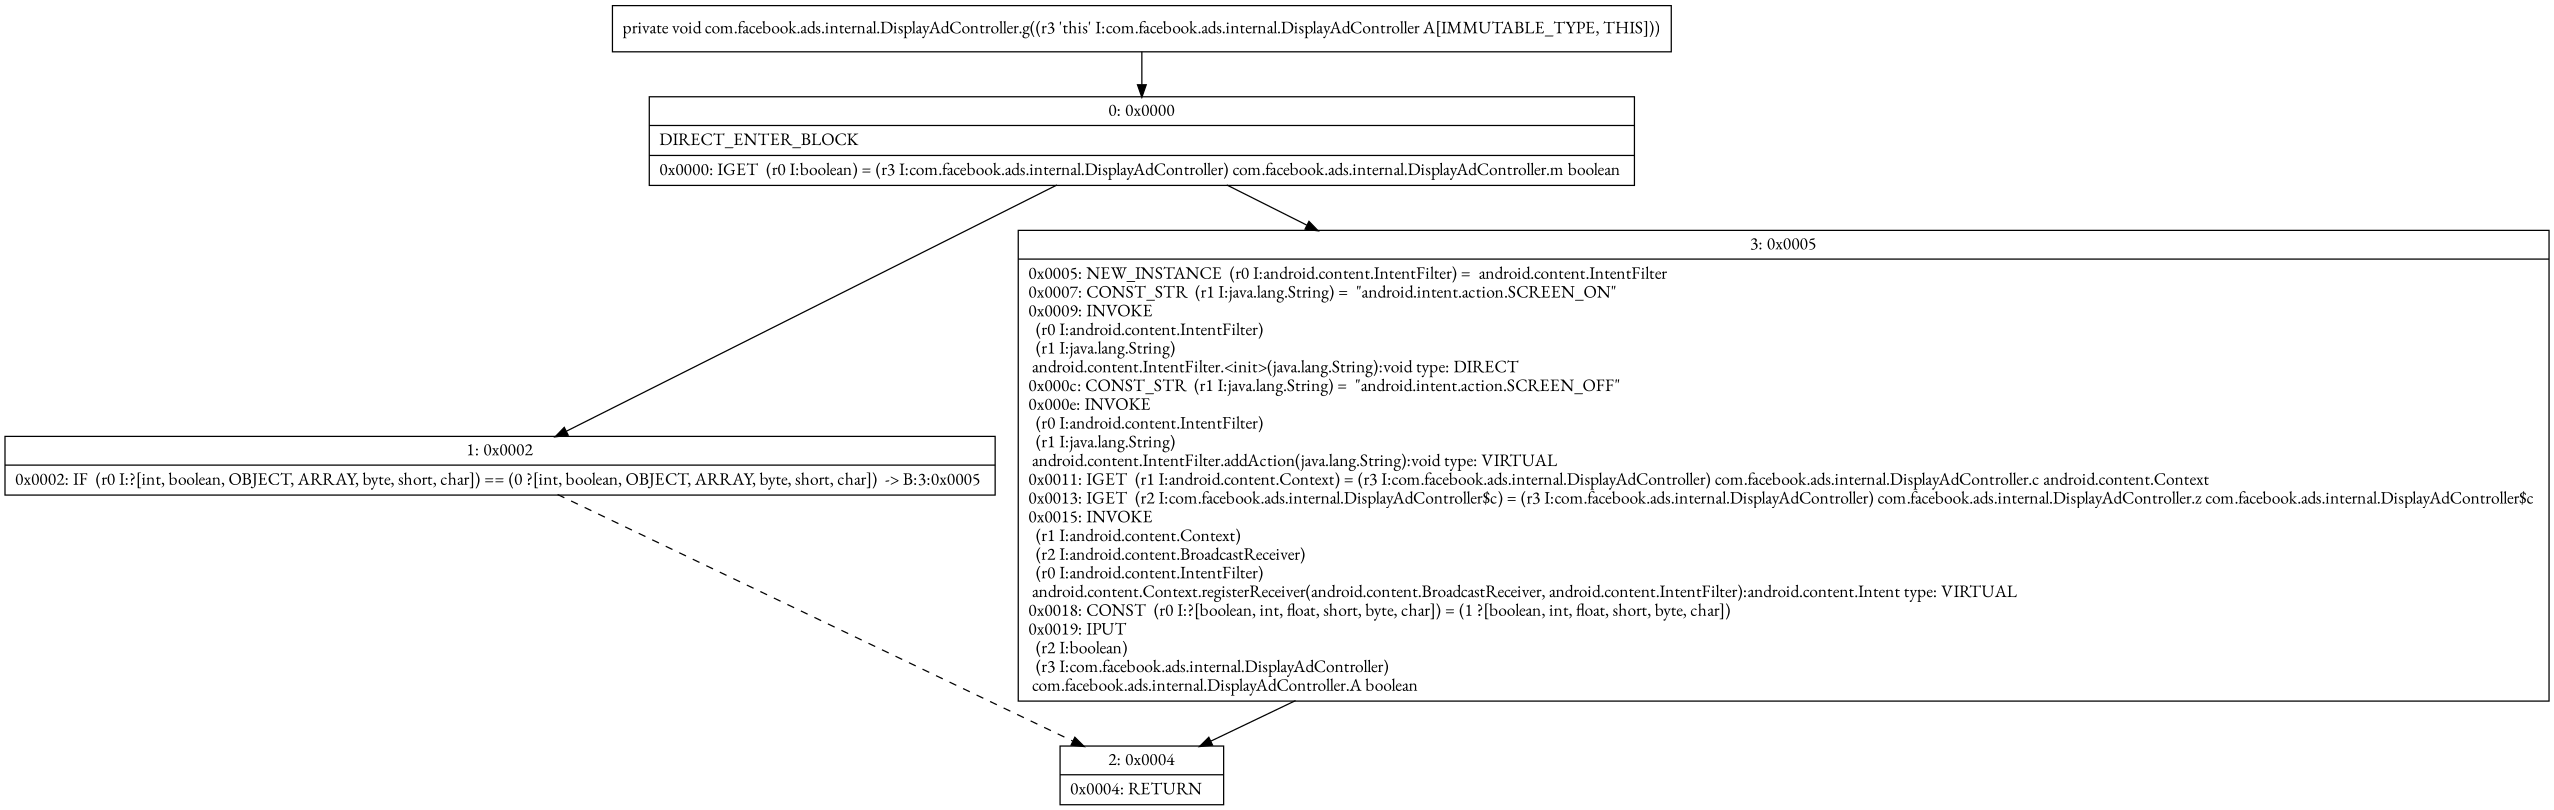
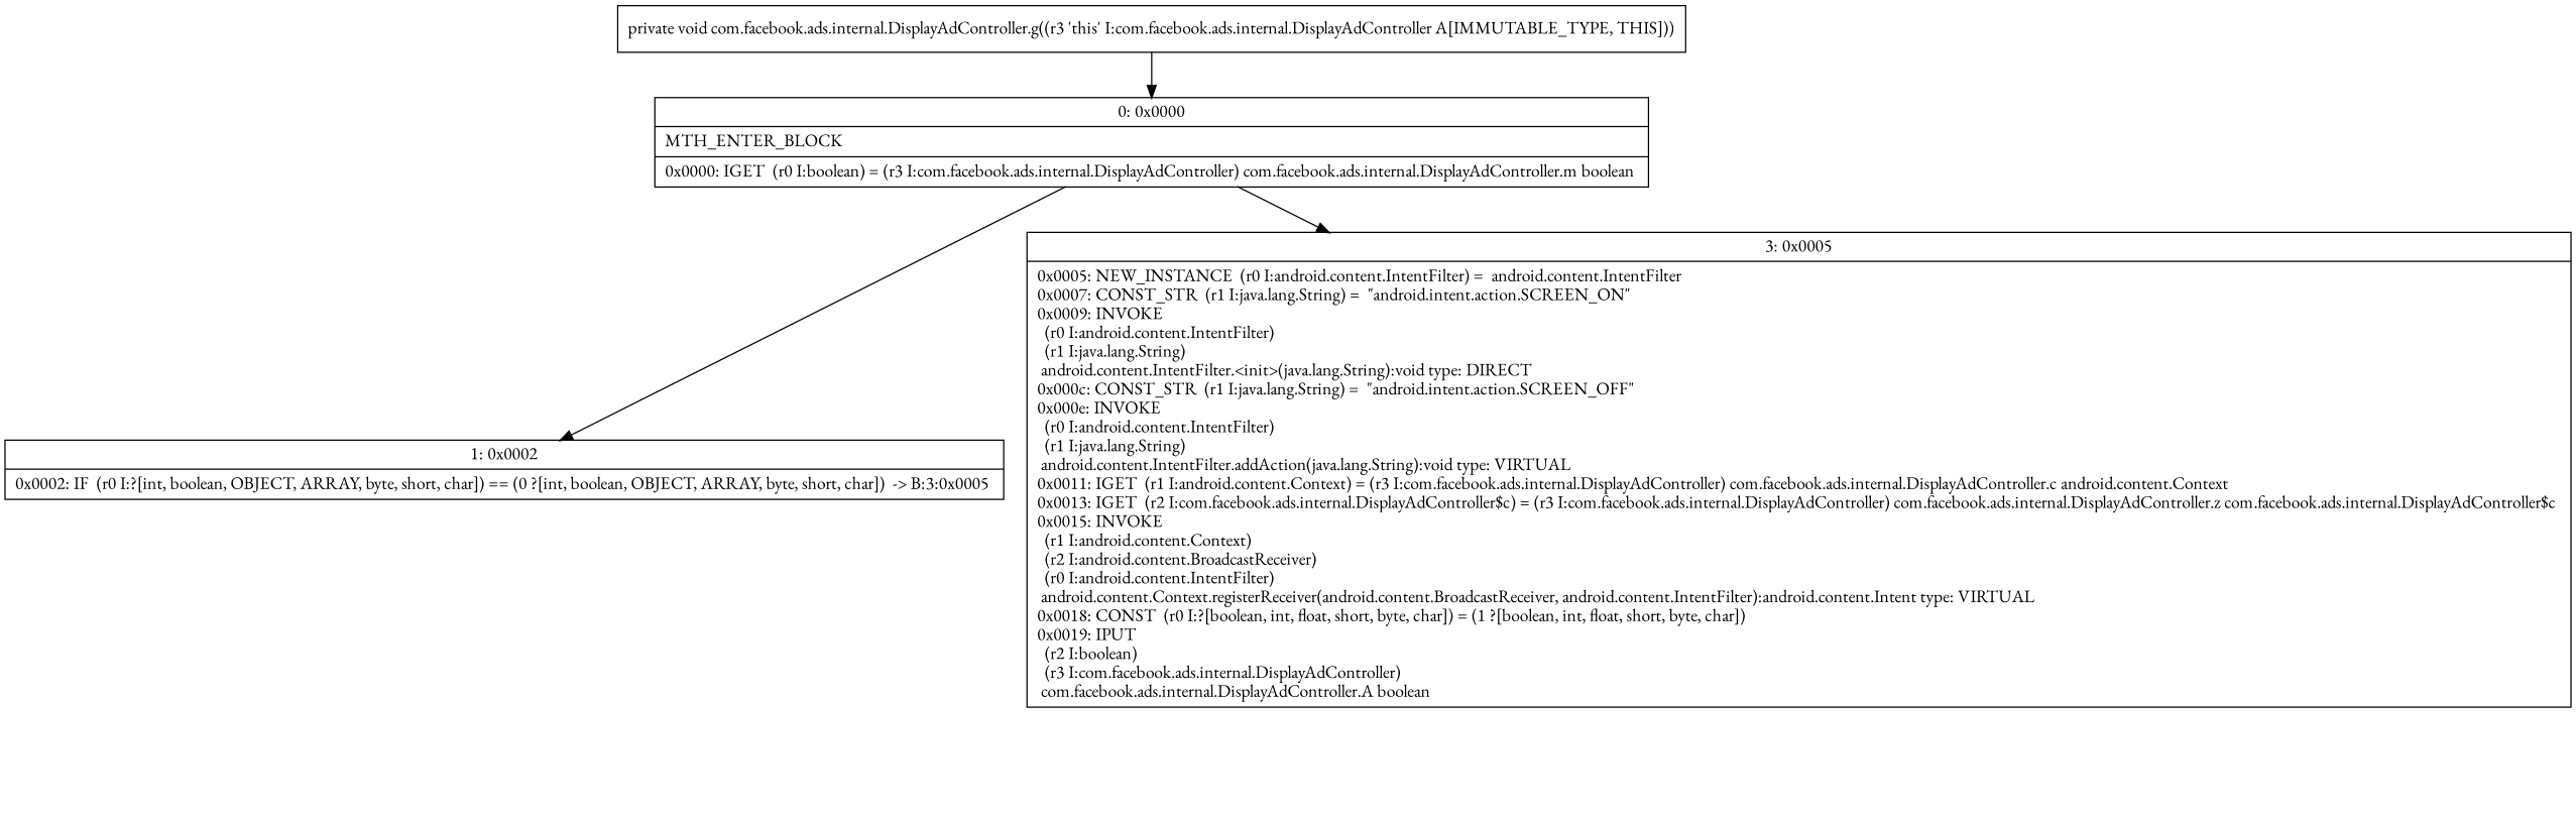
  digraph {
    fontname="EB Garamond"
    node [fontname="EB Garamond" shape=record]
    edge [fontname="EB Garamond"]
-   n1 [label="{0\:\ 0x0000|DIRECT_ENTER_BLOCK\l|0x0000: IGET  (r0 I:boolean) = (r3 I:com.facebook.ads.internal.DisplayAdController) com.facebook.ads.internal.DisplayAdController.m boolean \l}"]
+   n1 [label="{0\:\ 0x0000|MTH_ENTER_BLOCK\l|0x0000: IGET  (r0 I:boolean) = (r3 I:com.facebook.ads.internal.DisplayAdController) com.facebook.ads.internal.DisplayAdController.m boolean \l}"]
    n2 [label="{1\:\ 0x0002|0x0002: IF  (r0 I:?[int, boolean, OBJECT, ARRAY, byte, short, char]) == (0 ?[int, boolean, OBJECT, ARRAY, byte, short, char])  \-\> B:3:0x0005 \l}"]
    n3 [label="{3\:\ 0x0005|0x0005: NEW_INSTANCE  (r0 I:android.content.IntentFilter) =  android.content.IntentFilter \l0x0007: CONST_STR  (r1 I:java.lang.String) =  \"android.intent.action.SCREEN_ON\" \l0x0009: INVOKE  \l  (r0 I:android.content.IntentFilter)\l  (r1 I:java.lang.String)\l android.content.IntentFilter.\<init\>(java.lang.String):void type: DIRECT \l0x000c: CONST_STR  (r1 I:java.lang.String) =  \"android.intent.action.SCREEN_OFF\" \l0x000e: INVOKE  \l  (r0 I:android.content.IntentFilter)\l  (r1 I:java.lang.String)\l android.content.IntentFilter.addAction(java.lang.String):void type: VIRTUAL \l0x0011: IGET  (r1 I:android.content.Context) = (r3 I:com.facebook.ads.internal.DisplayAdController) com.facebook.ads.internal.DisplayAdController.c android.content.Context \l0x0013: IGET  (r2 I:com.facebook.ads.internal.DisplayAdController$c) = (r3 I:com.facebook.ads.internal.DisplayAdController) com.facebook.ads.internal.DisplayAdController.z com.facebook.ads.internal.DisplayAdController$c \l0x0015: INVOKE  \l  (r1 I:android.content.Context)\l  (r2 I:android.content.BroadcastReceiver)\l  (r0 I:android.content.IntentFilter)\l android.content.Context.registerReceiver(android.content.BroadcastReceiver, android.content.IntentFilter):android.content.Intent type: VIRTUAL \l0x0018: CONST  (r0 I:?[boolean, int, float, short, byte, char]) = (1 ?[boolean, int, float, short, byte, char]) \l0x0019: IPUT  \l  (r2 I:boolean)\l  (r3 I:com.facebook.ads.internal.DisplayAdController)\l com.facebook.ads.internal.DisplayAdController.A boolean \l}"]
-   n4 [label="{2\:\ 0x0004|0x0004: RETURN   \l}"]
    n5 [label="{private void com.facebook.ads.internal.DisplayAdController.g((r3 'this' I:com.facebook.ads.internal.DisplayAdController A[IMMUTABLE_TYPE, THIS])) }"]
    n1 -> n2
    n1 -> n3
-   n2 -> n4 [style=dashed]
-   n3 -> n4
    n5 -> n1
  }
